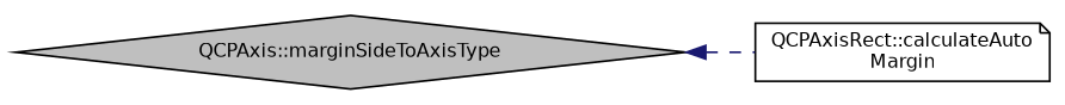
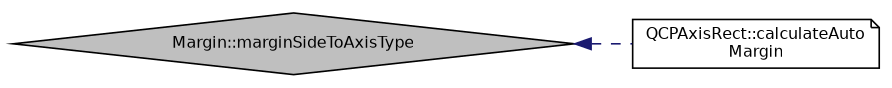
  digraph {
    rankdir=LR
    node [color=black fontname=Helvetica fontsize=10 style=filled]
-   n1 [fillcolor=grey75 fontcolor=black height=0.2 label="QCPAxis::marginSideToAxisType" shape=diamond width=0.4]
+   n1 [fillcolor=grey75 fontcolor=black height=0.2 label="Margin::marginSideToAxisType" shape=diamond width=0.4]
    n2 [fillcolor=white height=0.2 label="QCPAxisRect::calculateAuto\lMargin" shape=note width=0.4]
    n1 -> n2 [color=midnightblue dir=back fontname=Helvetica fontsize=10 labelfontname=Helvetica labelfontsize=10 style=dashed]
  }
